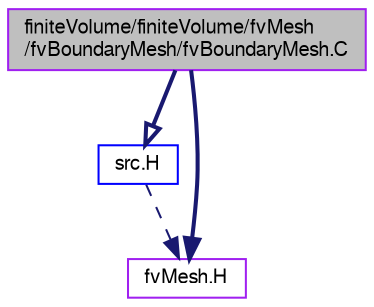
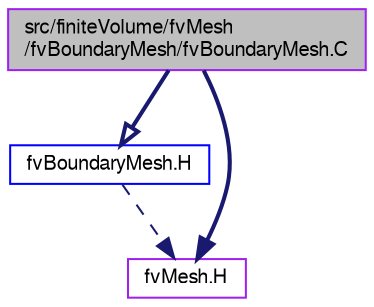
  digraph {
    node [color=purple fontname=FreeSans fontsize=10 shape=record]
    edge [arrowhead=normal color=midnightblue fontname=FreeSans fontsize=10 labelfontname=FreeSans labelfontsize=10 style=bold]
-   n1 [fillcolor=grey75 fontcolor=black height=0.2 label="finiteVolume/finiteVolume/fvMesh\l/fvBoundaryMesh/fvBoundaryMesh.C" style=filled width=0.4]
-   n2 [color=blue height=0.2 label="src.H" width=0.4]
+   n1 [fillcolor=grey75 fontcolor=black height=0.2 label="src/finiteVolume/fvMesh\l/fvBoundaryMesh/fvBoundaryMesh.C" style=filled width=0.4]
+   n2 [color=blue height=0.2 label="fvBoundaryMesh.H" width=0.4]
    n3 [height=0.2 label="fvMesh.H" width=0.4]
    n1 -> n2 [arrowhead=onormal]
    n1 -> n3
    n2 -> n3 [style=dashed]
  }
